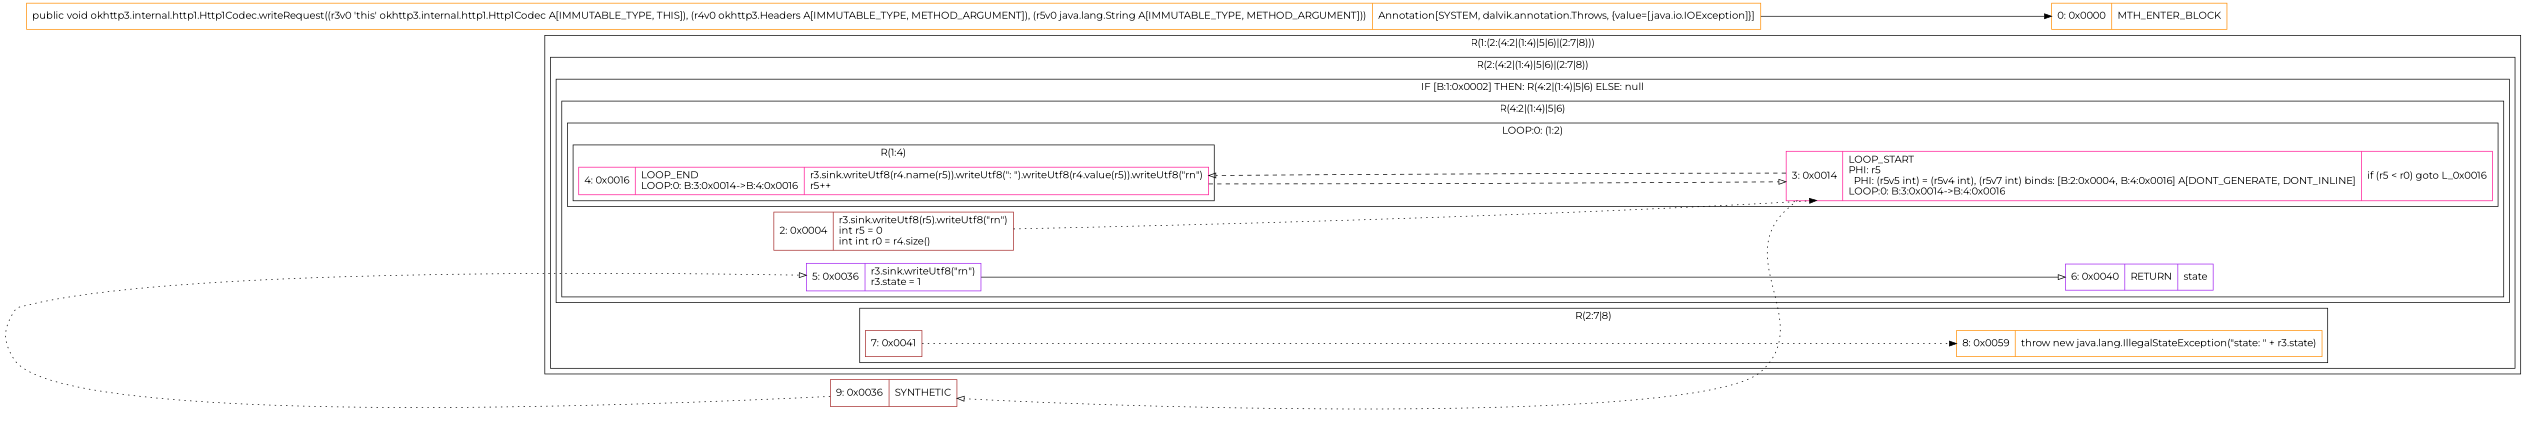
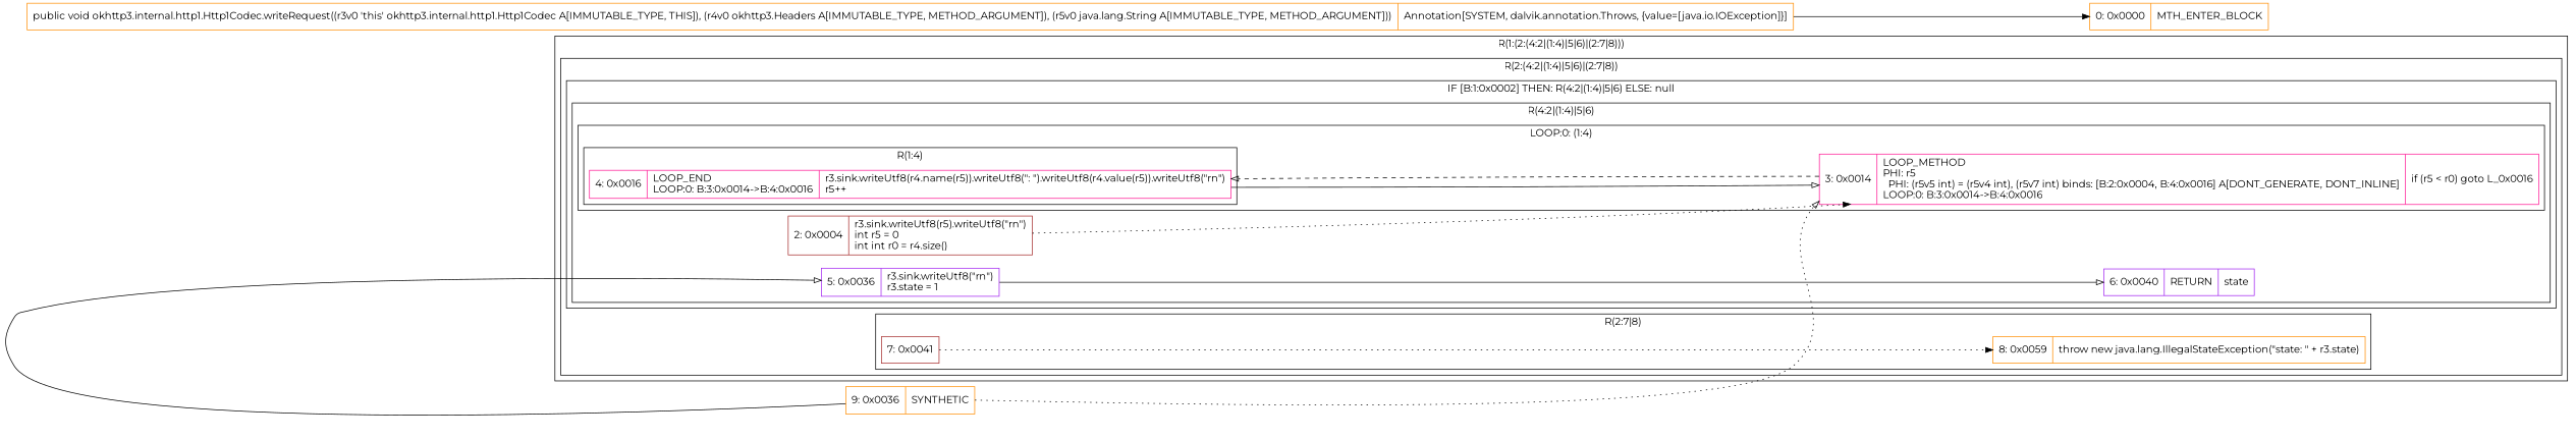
  digraph {
    fontname=Montserrat
    rankdir=LR
    node [color=brown fontname=Montserrat shape=record]
    edge [arrowhead=onormal fontname=Montserrat style=dotted]
    n1 [color=deeppink label="{4\:\ 0x0016|LOOP_END\lLOOP:0: B:3:0x0014\-\>B:4:0x0016\l|r3.sink.writeUtf8(r4.name(r5)).writeUtf8(\": \").writeUtf8(r4.value(r5)).writeUtf8(\"rn\")\lr5++\l}"]
-   n2 [color=deeppink label="{3\:\ 0x0014|LOOP_START\lPHI: r5 \l  PHI: (r5v5 int) = (r5v4 int), (r5v7 int) binds: [B:2:0x0004, B:4:0x0016] A[DONT_GENERATE, DONT_INLINE]\lLOOP:0: B:3:0x0014\-\>B:4:0x0016\l|if (r5 \< r0) goto L_0x0016\l}"]
+   n2 [color=deeppink label="{3\:\ 0x0014|LOOP_METHOD\lPHI: r5 \l  PHI: (r5v5 int) = (r5v4 int), (r5v7 int) binds: [B:2:0x0004, B:4:0x0016] A[DONT_GENERATE, DONT_INLINE]\lLOOP:0: B:3:0x0014\-\>B:4:0x0016\l|if (r5 \< r0) goto L_0x0016\l}"]
    n3 [label="{2\:\ 0x0004|r3.sink.writeUtf8(r5).writeUtf8(\"rn\")\lint r5 = 0\lint int r0 = r4.size()\l}"]
    n4 [color=purple label="{5\:\ 0x0036|r3.sink.writeUtf8(\"rn\")\lr3.state = 1\l}"]
    n5 [color=purple label="{6\:\ 0x0040|RETURN\l|state\l}"]
    n6 [label="{7\:\ 0x0041}"]
    n7 [color=darkorange label="{8\:\ 0x0059|throw new java.lang.IllegalStateException(\"state: \" + r3.state)\l}"]
-   n8 [label="{9\:\ 0x0036|SYNTHETIC\l}"]
+   n8 [color=darkorange label="{9\:\ 0x0036|SYNTHETIC\l}"]
    n9 [color=darkorange label="{0\:\ 0x0000|MTH_ENTER_BLOCK\l}"]
    n10 [color=darkorange label="{public void okhttp3.internal.http1.Http1Codec.writeRequest((r3v0 'this' okhttp3.internal.http1.Http1Codec A[IMMUTABLE_TYPE, THIS]), (r4v0 okhttp3.Headers A[IMMUTABLE_TYPE, METHOD_ARGUMENT]), (r5v0 java.lang.String A[IMMUTABLE_TYPE, METHOD_ARGUMENT]))  | Annotation[SYSTEM, dalvik.annotation.Throws, \{value=[java.io.IOException]\}]\l}"]
    subgraph cluster_1 {
      label="R(1:(2:(4:2|(1:4)|5|6)|(2:7|8)))"
      subgraph cluster_2 {
        label="R(2:(4:2|(1:4)|5|6)|(2:7|8))"
        subgraph cluster_3 {
          label="IF [B:1:0x0002] THEN: R(4:2|(1:4)|5|6) ELSE: null"
          subgraph cluster_4 {
            label="R(4:2|(1:4)|5|6)"
            n3
            n4
            n5
            subgraph cluster_5 {
-             label="LOOP:0: (1:2)"
+             label="LOOP:0: (1:4)"
              n2
              subgraph cluster_6 {
                label="R(1:4)"
                n1
              }
            }
          }
        }
        subgraph cluster_7 {
          label="R(2:7|8)"
          n6
          n7
        }
      }
    }
-   n1 -> n2 [style=dashed]
+   n1 -> n2 [style=solid]
    n2 -> n1 [style=dashed]
-   n2 -> n8
+   n8 -> n2
    n3 -> n2 [arrowhead=normal]
    n4 -> n5 [style=solid]
    n6 -> n7 [arrowhead=normal]
-   n8 -> n4
+   n8 -> n4 [style=solid]
    n10 -> n9 [arrowhead=normal style=solid]
  }
